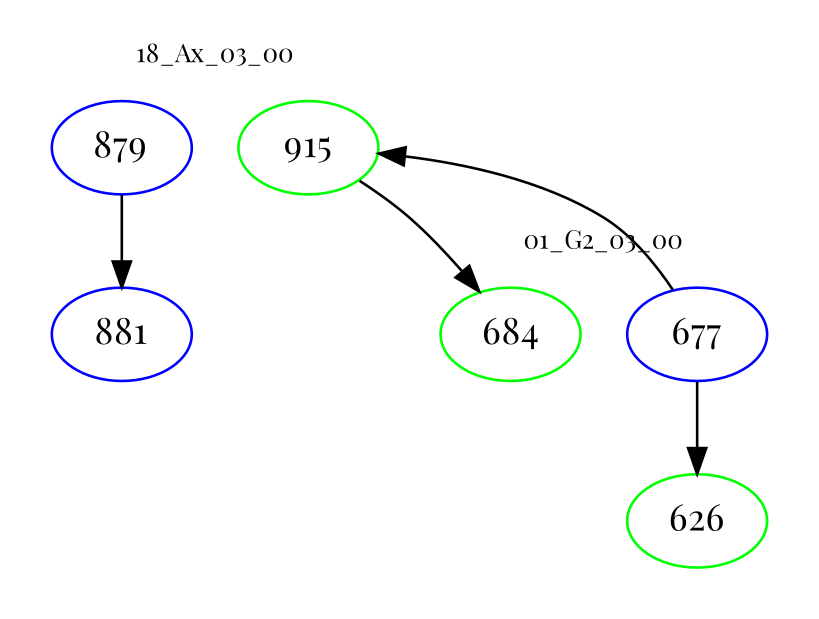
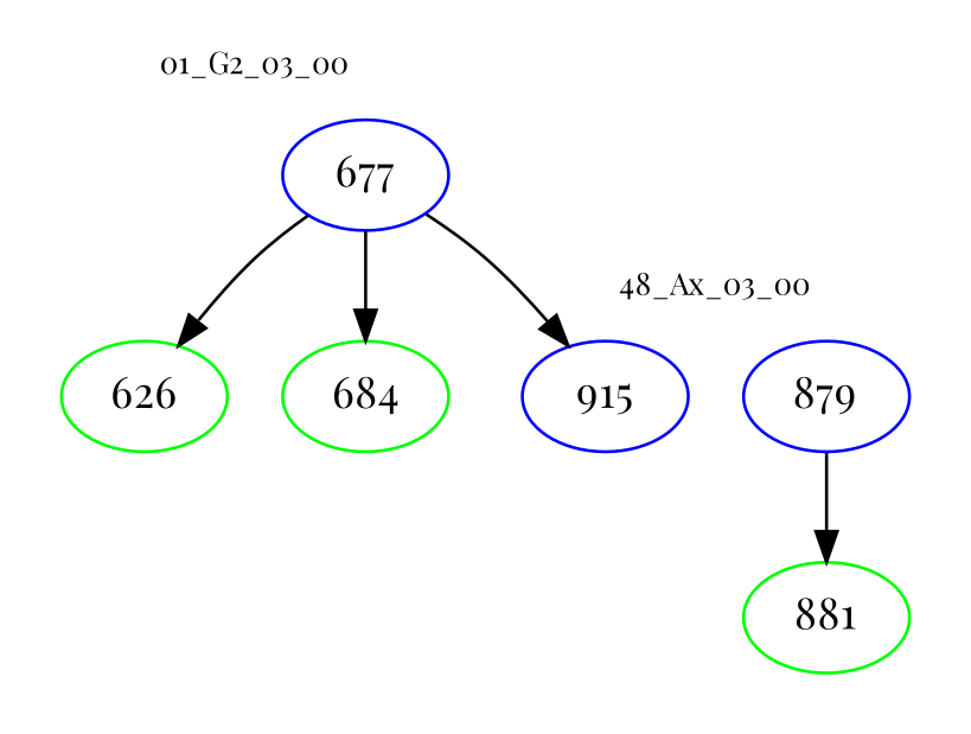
  digraph {
    fontname="Playfair Display"
    node [color=blue fontname="Playfair Display"]
    edge [color=black fontname="Playfair Display"]
    n1 [label=879]
-   n2 [color=green label=915]
-   n3 [label=881]
+   n2 [label=915]
+   n3 [color=green label=881]
    n4 [label=677]
    n5 [color=green label=626]
    n6 [color=green label=684]
    subgraph cluster_1 {
      color=white
      fontsize=10
-     label="18_Ax_03_00"
+     label="48_Ax_03_00"
      n1
      n2
      n3
    }
    subgraph cluster_2 {
      color=white
      fontsize=10
      label="01_G2_03_00"
      n4
      n5
      n6
    }
    n1 -> n3
    n4 -> n2
    n4 -> n5
-   n2 -> n6
+   n4 -> n6
  }
